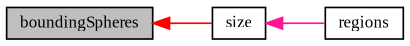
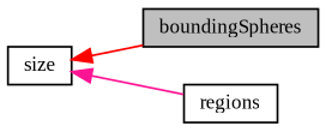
  digraph {
    fontname="Liberation Serif"
    rankdir=LR
    node [color=black fontname="Liberation Serif" fontsize=10 shape=record]
    edge [dir=back fontname="Liberation Serif" fontsize=10 labelfontname=FreeSans labelfontsize=10 style=solid]
    n1 [fillcolor=grey75 fontcolor=black height=0.2 label=boundingSpheres style=filled width=0.4]
    n2 [height=0.2 label=size width=0.4]
    n3 [height=0.2 label=regions width=0.4]
-   n1 -> n2 [color=red]
+   n2 -> n1 [color=red]
    n2 -> n3 [color=deeppink]
  }
